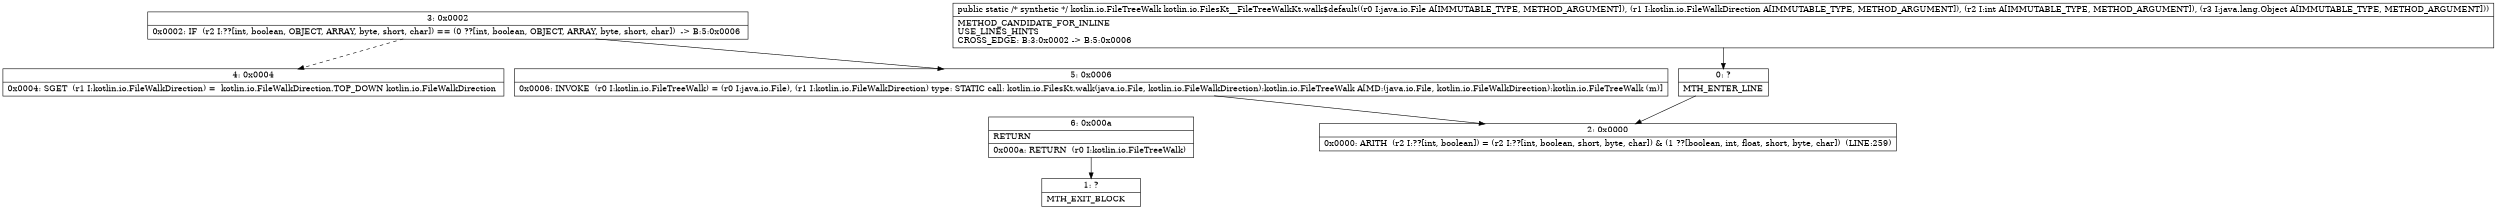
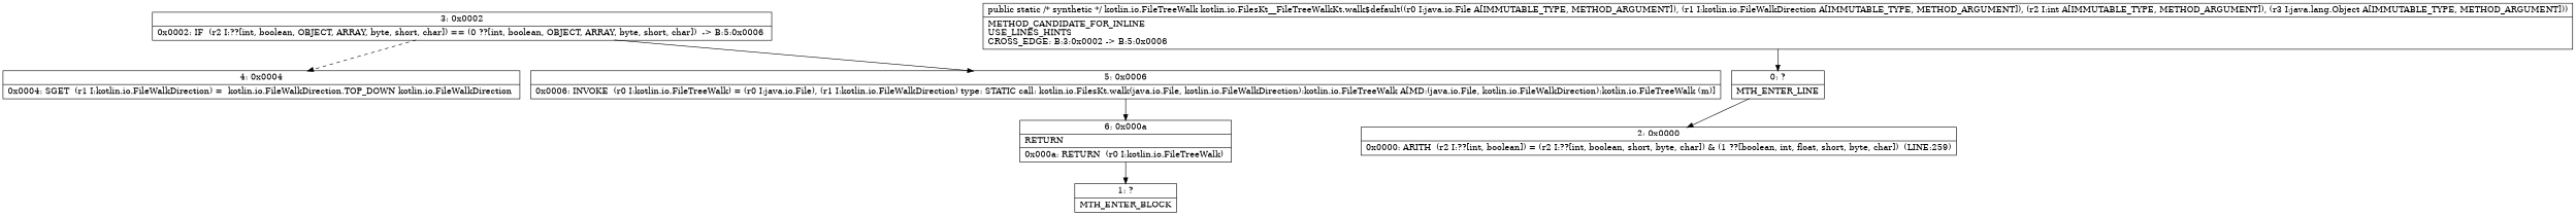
  digraph {
    node [shape=record]
    n1 [label="{0\:\ ?|MTH_ENTER_LINE\l}"]
    n2 [label="{2\:\ 0x0000|0x0000: ARITH  (r2 I:??[int, boolean]) = (r2 I:??[int, boolean, short, byte, char]) & (1 ??[boolean, int, float, short, byte, char])  (LINE:259)\l}"]
    n3 [label="{3\:\ 0x0002|0x0002: IF  (r2 I:??[int, boolean, OBJECT, ARRAY, byte, short, char]) == (0 ??[int, boolean, OBJECT, ARRAY, byte, short, char])  \-\> B:5:0x0006 \l}"]
    n4 [label="{4\:\ 0x0004|0x0004: SGET  (r1 I:kotlin.io.FileWalkDirection) =  kotlin.io.FileWalkDirection.TOP_DOWN kotlin.io.FileWalkDirection \l}"]
    n5 [label="{5\:\ 0x0006|0x0006: INVOKE  (r0 I:kotlin.io.FileTreeWalk) = (r0 I:java.io.File), (r1 I:kotlin.io.FileWalkDirection) type: STATIC call: kotlin.io.FilesKt.walk(java.io.File, kotlin.io.FileWalkDirection):kotlin.io.FileTreeWalk A[MD:(java.io.File, kotlin.io.FileWalkDirection):kotlin.io.FileTreeWalk (m)]\l}"]
    n6 [label="{6\:\ 0x000a|RETURN\l|0x000a: RETURN  (r0 I:kotlin.io.FileTreeWalk) \l}"]
-   n7 [label="{1\:\ ?|MTH_EXIT_BLOCK\l}"]
+   n7 [label="{1\:\ ?|MTH_ENTER_BLOCK\l}"]
    n8 [label="{public static \/* synthetic *\/ kotlin.io.FileTreeWalk kotlin.io.FilesKt__FileTreeWalkKt.walk$default((r0 I:java.io.File A[IMMUTABLE_TYPE, METHOD_ARGUMENT]), (r1 I:kotlin.io.FileWalkDirection A[IMMUTABLE_TYPE, METHOD_ARGUMENT]), (r2 I:int A[IMMUTABLE_TYPE, METHOD_ARGUMENT]), (r3 I:java.lang.Object A[IMMUTABLE_TYPE, METHOD_ARGUMENT]))  | METHOD_CANDIDATE_FOR_INLINE\lUSE_LINES_HINTS\lCROSS_EDGE: B:3:0x0002 \-\> B:5:0x0006\l}"]
    n1 -> n2
    n3 -> n4 [style=dashed]
    n3 -> n5
-   n5 -> n2
+   n5 -> n6
    n6 -> n7
    n8 -> n1
  }
